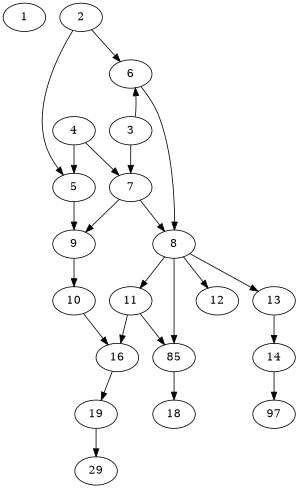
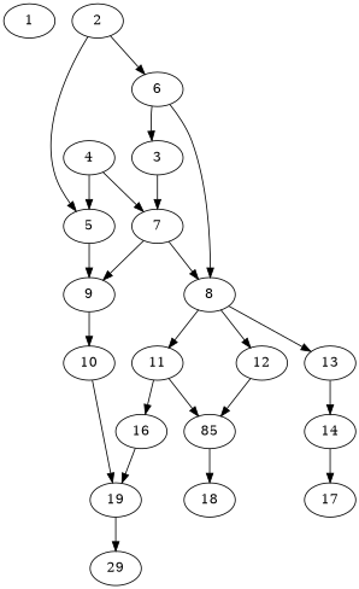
  digraph {
    node [alpha=0.15]
    1 [alpha=0.05 expect_size=15456256]
    2 [alpha=0.13 expect_size=16927744]
    5 [alpha=0.20 expect_size=42466304]
    6 [alpha=0.10 expect_size=8208384]
    9 [alpha=0.12 expect_size=51645440]
    8 [alpha=0.11 expect_size=14771200]
    10 [alpha=0.16 expect_size=34786304]
    11 [expect_size=14836736]
    12 [alpha=0.03 expect_size=27680768]
    13 [expect_size=11730944]
    3 [alpha=0.19 expect_size=38837248]
    7 [alpha=0.07 expect_size=36385792]
    4 [alpha=0.17 expect_size=26599424]
    16 [alpha=0.11 expect_size=47682560]
    n15 [alpha=0.07 expect_size=47952896 label=85]
    14 [alpha=0.00 expect_size=8313856]
    19 [alpha=0.19 expect_size=19245056]
    18 [alpha=0.10 expect_size=39516160]
-   17 [alpha=0.07 expect_size=23597056 label=97]
+   17 [alpha=0.07 expect_size=23597056]
    n20 [expect_size=47558656 label=29]
    2 -> 5
    2 -> 6
    5 -> 9
    6 -> 8
    9 -> 10
    8 -> 11
    8 -> 12
    8 -> 13
-   10 -> 16
+   10 -> 19
    11 -> 16
    11 -> n15
-   8 -> n15
+   12 -> n15
    13 -> 14
-   3 -> 6
+   6 -> 3
    3 -> 7
    7 -> 9
    7 -> 8
    4 -> 5
    4 -> 7
    16 -> 19
    n15 -> 18
    14 -> 17
    19 -> n20
  }
